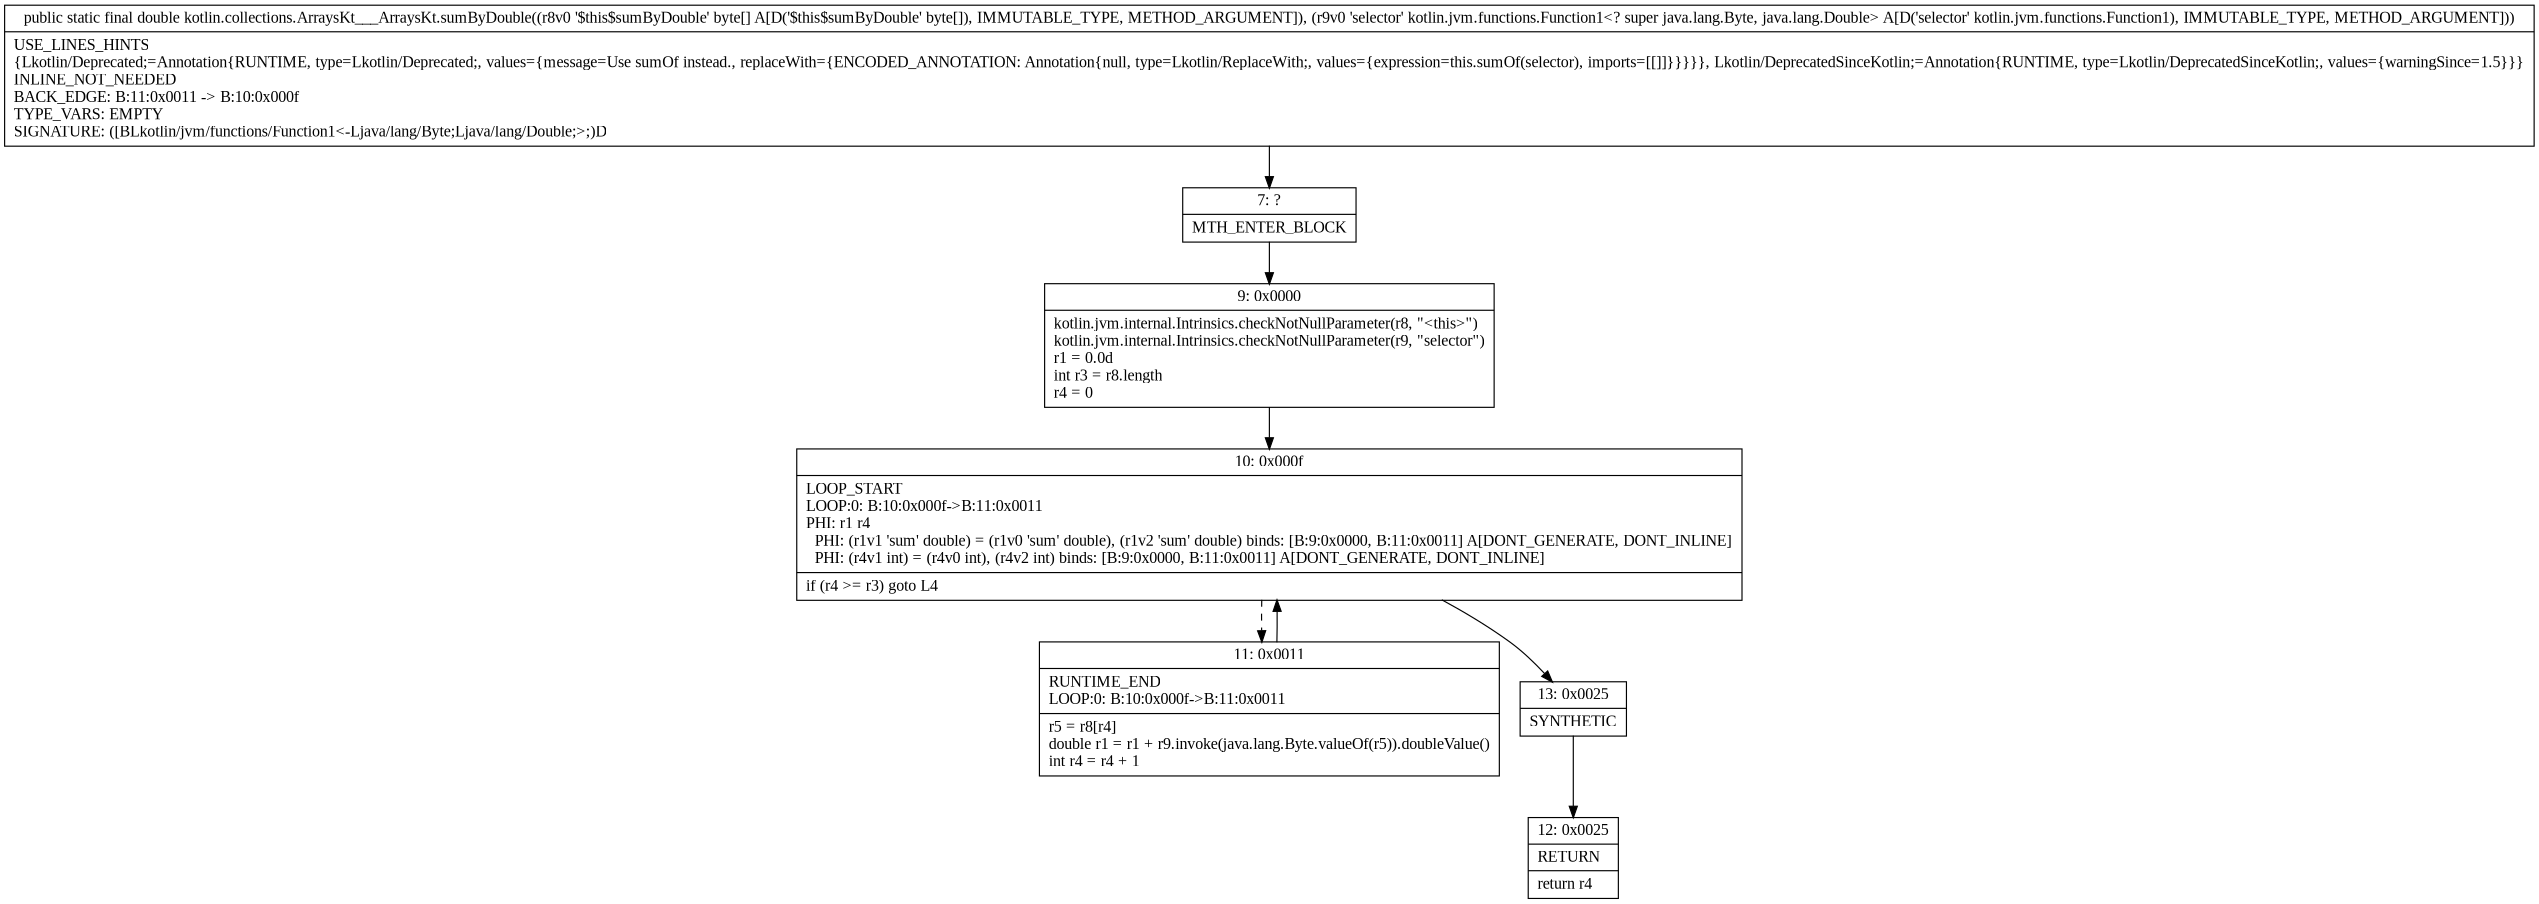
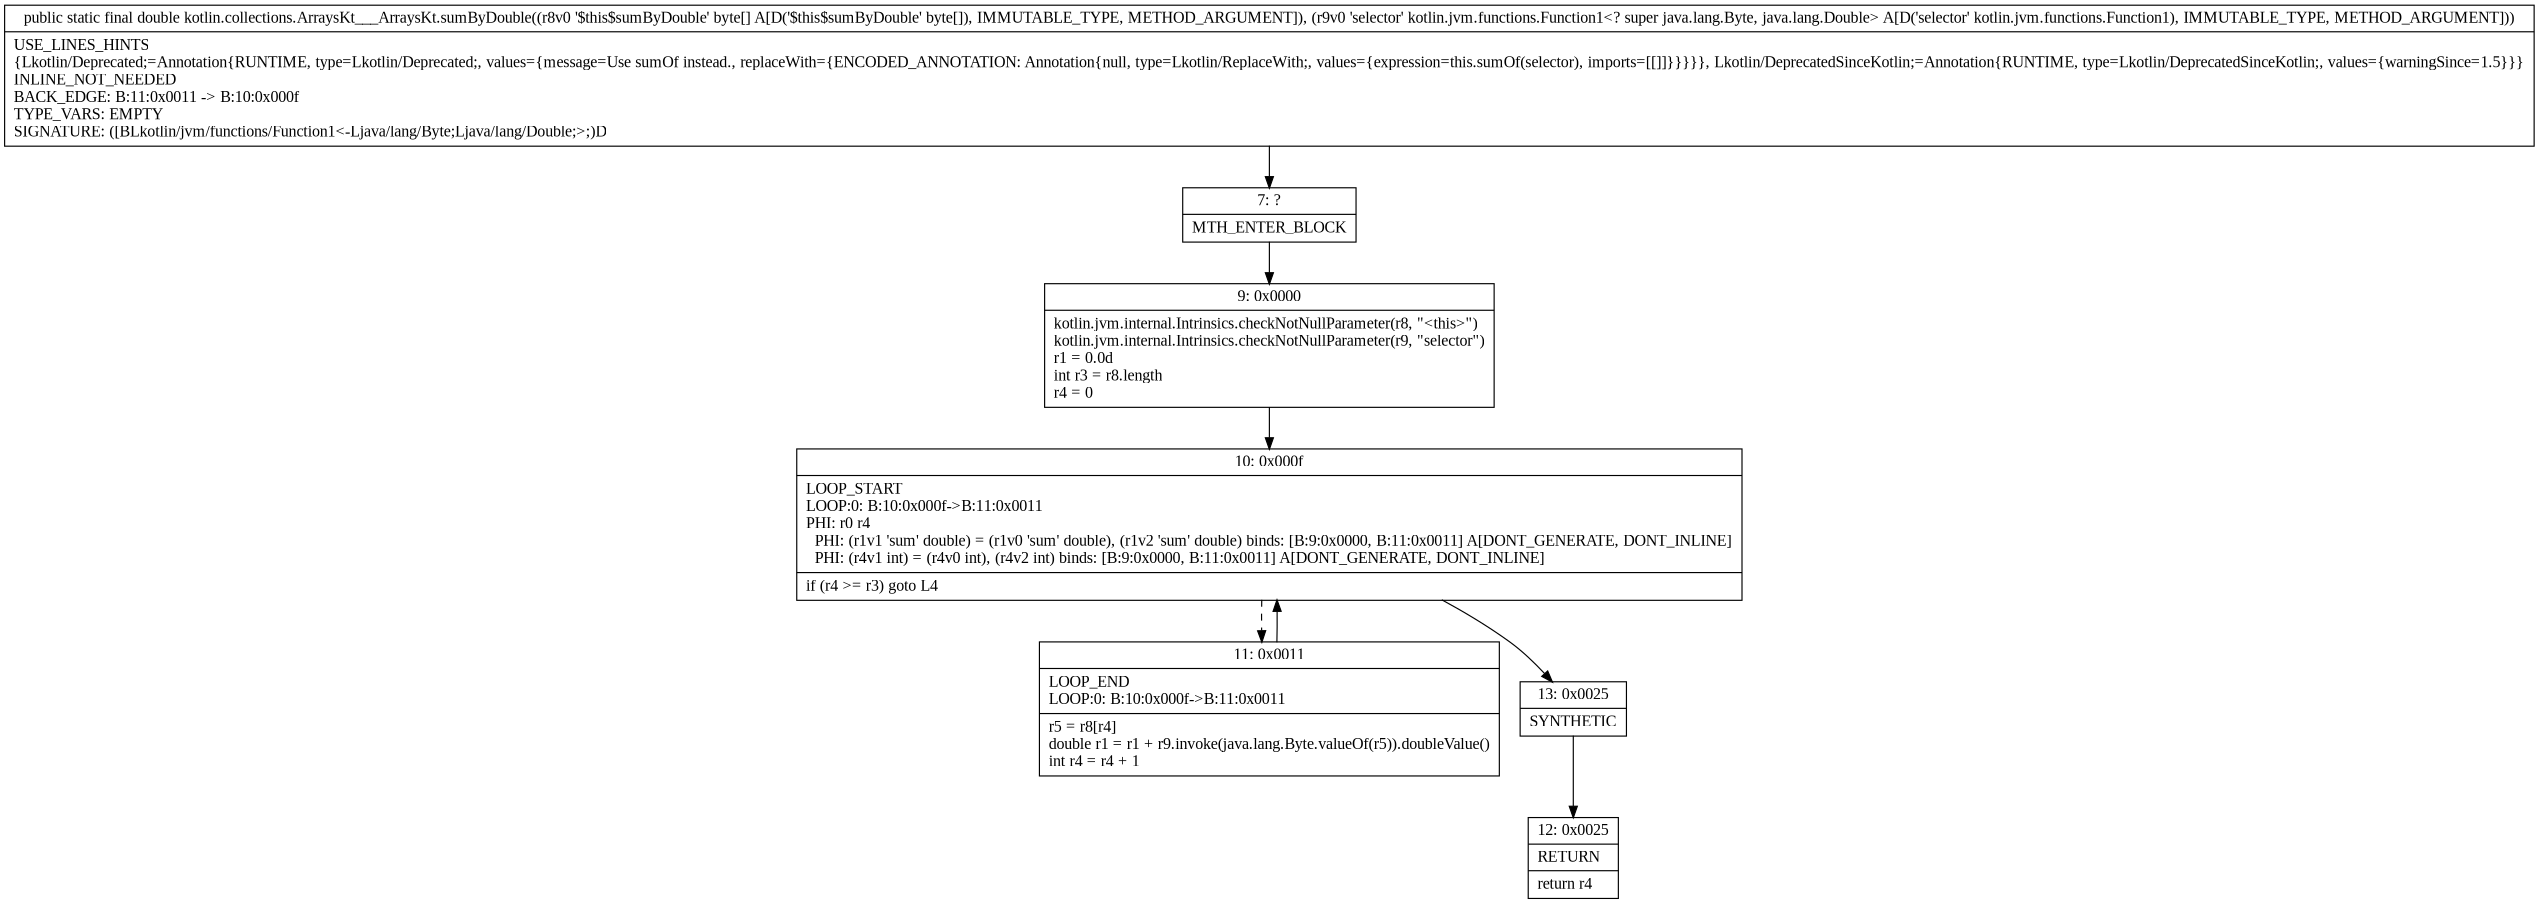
  digraph {
    fontname="Liberation Serif"
    node [fontname="Liberation Serif" shape=record]
    edge [fontname="Liberation Serif"]
    n1 [label="{7\:\ ?|MTH_ENTER_BLOCK\l}"]
    n2 [label="{9\:\ 0x0000|kotlin.jvm.internal.Intrinsics.checkNotNullParameter(r8, \"\<this\>\")\lkotlin.jvm.internal.Intrinsics.checkNotNullParameter(r9, \"selector\")\lr1 = 0.0d\lint r3 = r8.length\lr4 = 0\l}"]
-   n3 [label="{10\:\ 0x000f|LOOP_START\lLOOP:0: B:10:0x000f\-\>B:11:0x0011\lPHI: r1 r4 \l  PHI: (r1v1 'sum' double) = (r1v0 'sum' double), (r1v2 'sum' double) binds: [B:9:0x0000, B:11:0x0011] A[DONT_GENERATE, DONT_INLINE]\l  PHI: (r4v1 int) = (r4v0 int), (r4v2 int) binds: [B:9:0x0000, B:11:0x0011] A[DONT_GENERATE, DONT_INLINE]\l|if (r4 \>= r3) goto L4\l}"]
-   n4 [label="{11\:\ 0x0011|RUNTIME_END\lLOOP:0: B:10:0x000f\-\>B:11:0x0011\l|r5 = r8[r4]\ldouble r1 = r1 + r9.invoke(java.lang.Byte.valueOf(r5)).doubleValue()\lint r4 = r4 + 1\l}"]
+   n3 [label="{10\:\ 0x000f|LOOP_START\lLOOP:0: B:10:0x000f\-\>B:11:0x0011\lPHI: r0 r4 \l  PHI: (r1v1 'sum' double) = (r1v0 'sum' double), (r1v2 'sum' double) binds: [B:9:0x0000, B:11:0x0011] A[DONT_GENERATE, DONT_INLINE]\l  PHI: (r4v1 int) = (r4v0 int), (r4v2 int) binds: [B:9:0x0000, B:11:0x0011] A[DONT_GENERATE, DONT_INLINE]\l|if (r4 \>= r3) goto L4\l}"]
+   n4 [label="{11\:\ 0x0011|LOOP_END\lLOOP:0: B:10:0x000f\-\>B:11:0x0011\l|r5 = r8[r4]\ldouble r1 = r1 + r9.invoke(java.lang.Byte.valueOf(r5)).doubleValue()\lint r4 = r4 + 1\l}"]
    n5 [label="{13\:\ 0x0025|SYNTHETIC\l}"]
    n6 [label="{12\:\ 0x0025|RETURN\l|return r4\l}"]
    n7 [label="{public static final double kotlin.collections.ArraysKt___ArraysKt.sumByDouble((r8v0 '$this$sumByDouble' byte[] A[D('$this$sumByDouble' byte[]), IMMUTABLE_TYPE, METHOD_ARGUMENT]), (r9v0 'selector' kotlin.jvm.functions.Function1\<? super java.lang.Byte, java.lang.Double\> A[D('selector' kotlin.jvm.functions.Function1), IMMUTABLE_TYPE, METHOD_ARGUMENT]))  | USE_LINES_HINTS\l\{Lkotlin\/Deprecated;=Annotation\{RUNTIME, type=Lkotlin\/Deprecated;, values=\{message=Use sumOf instead., replaceWith=\{ENCODED_ANNOTATION: Annotation\{null, type=Lkotlin\/ReplaceWith;, values=\{expression=this.sumOf(selector), imports=[[]]\}\}\}\}\}, Lkotlin\/DeprecatedSinceKotlin;=Annotation\{RUNTIME, type=Lkotlin\/DeprecatedSinceKotlin;, values=\{warningSince=1.5\}\}\}\lINLINE_NOT_NEEDED\lBACK_EDGE: B:11:0x0011 \-\> B:10:0x000f\lTYPE_VARS: EMPTY\lSIGNATURE: ([BLkotlin\/jvm\/functions\/Function1\<\-Ljava\/lang\/Byte;Ljava\/lang\/Double;\>;)D\l}"]
    n1 -> n2
    n2 -> n3
    n3 -> n4 [style=dashed]
    n3 -> n5
    n4 -> n3
    n5 -> n6
    n7 -> n1
  }
